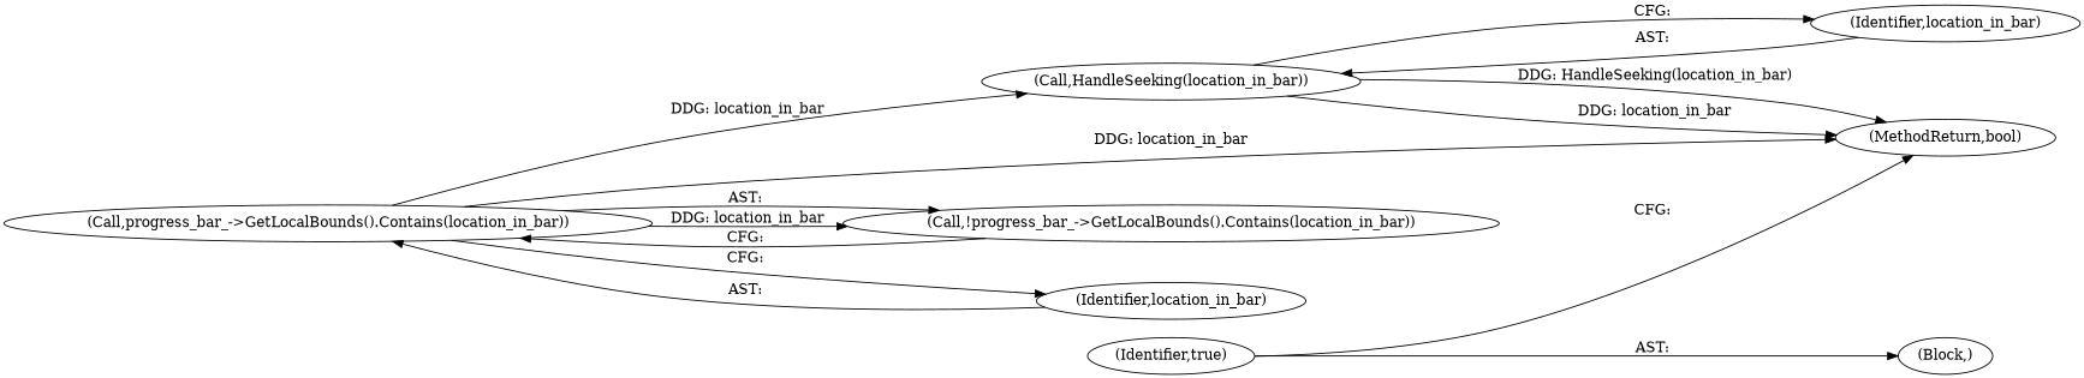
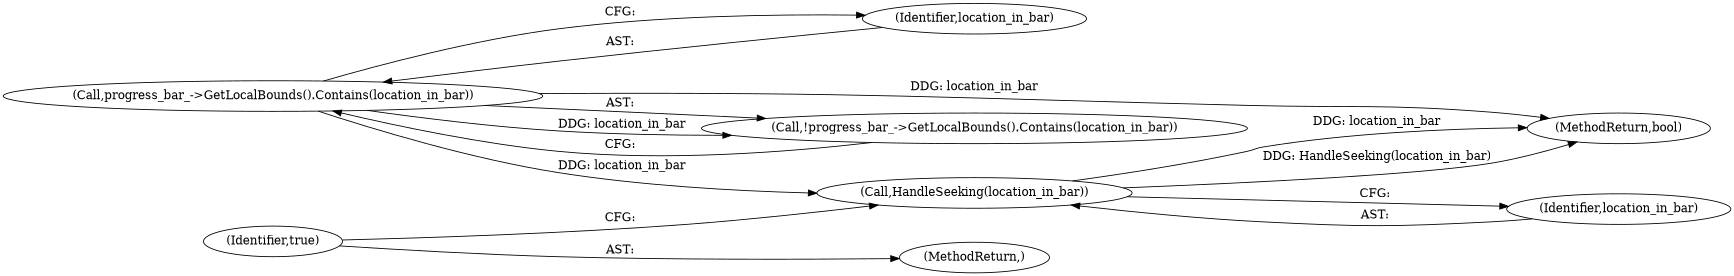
  digraph {
    rankdir=LR
    n1 [label="(Call,HandleSeeking(location_in_bar))"]
    n2 [label="(MethodReturn,bool)"]
    n3 [label="(Identifier,location_in_bar)"]
-   n4 [label="(Block,)"]
+   n4 [label="(MethodReturn,)"]
    n5 [label="(Call,progress_bar_->GetLocalBounds().Contains(location_in_bar))"]
    n6 [label="(Call,!progress_bar_->GetLocalBounds().Contains(location_in_bar))"]
    n7 [label="(Identifier,location_in_bar)"]
    n8 [label="(Identifier,true)"]
    n1 -> n2 [label="DDG: location_in_bar"]
    n1 -> n2 [label="DDG: HandleSeeking(location_in_bar)"]
    n1 -> n3 [label="CFG: "]
    n3 -> n1 [label="AST: "]
    n5 -> n1 [label="DDG: location_in_bar"]
    n5 -> n2 [label="DDG: location_in_bar"]
    n5 -> n6 [label="AST: "]
    n5 -> n6 [label="DDG: location_in_bar"]
    n5 -> n7 [label="CFG: "]
    n6 -> n5 [label="CFG: "]
    n7 -> n5 [label="AST: "]
-   n8 -> n2 [label="CFG: "]
+   n8 -> n1 [label="CFG: "]
    n8 -> n4 [label="AST: "]
  }
